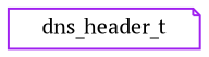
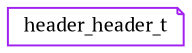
  digraph {
    rankdir=TB
    fontname="PT Serif"
-   n1 [color=purple fillcolor=white fontname="PT Serif" fontsize=10 height=0.2 label=dns_header_t shape=note style=filled width=0.4]
+   n1 [color=purple fillcolor=white fontname="PT Serif" fontsize=10 height=0.2 label=header_header_t shape=note style=filled width=0.4]
  }
